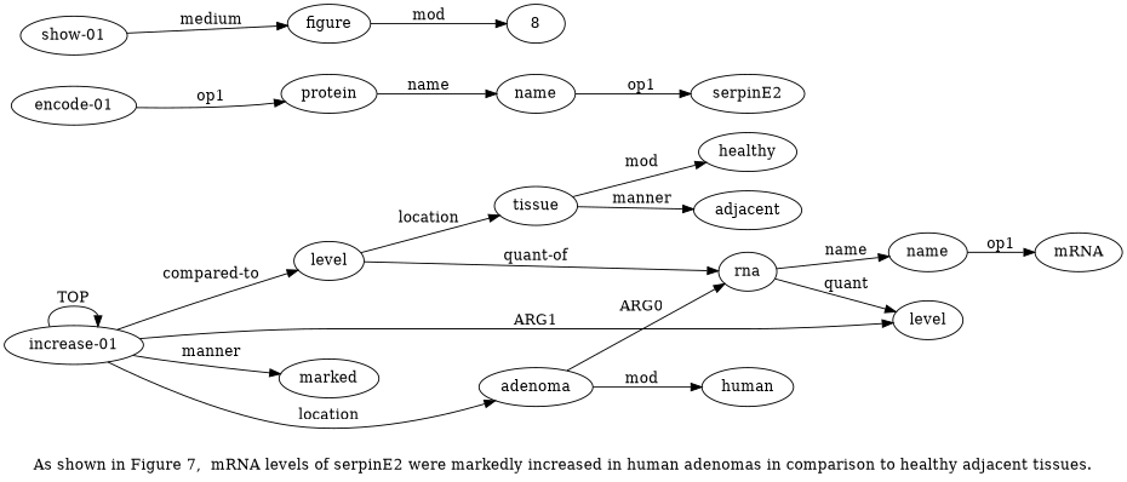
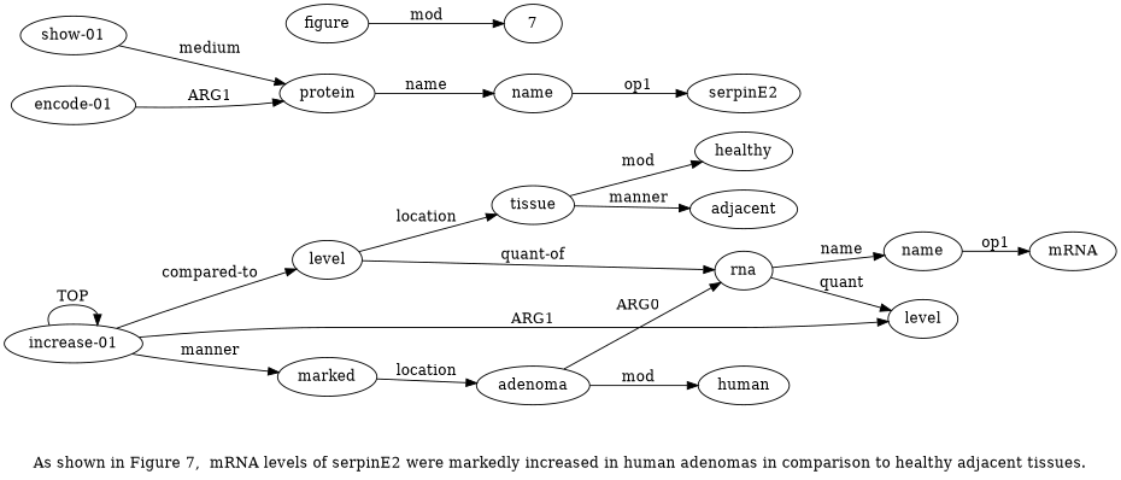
  digraph {
    label="As shown in Figure 7,  mRNA levels of serpinE2 were markedly increased in human adenomas in comparison to healthy adjacent tissues."
    rankdir=LR
    node [color=black gold_ind=-1 gold_label=level test_ind=-1 test_label=level]
    edge [color=black gold_label=mod test_label=mod]
    n1 [gold_ind=15 gold_label=adjacent label=adjacent test_ind=15 test_label=adjacent]
    n2 [gold_ind=14 gold_label=healthy label=healthy test_ind=14 test_label=healthy]
    n3 [gold_label=serpinE2 label=serpinE2 test_label=serpinE2]
    n4 [gold_ind=11 gold_label=figure label=figure test_ind=11 test_label=figure]
-   n5 [gold_label=7 label=8 test_label=7]
+   n5 [gold_label=7 label=7 test_label=7]
    n6 [gold_ind=10 gold_label="show-01" label="show-01" test_ind=10 test_label="show-01"]
    n7 [gold_ind=0 gold_label="increase-01" label="increase-01" test_ind=0 test_label="increase-01"]
    n8 [gold_ind=12 label=level test_ind=12]
    n9 [gold_ind=1 label=level test_ind=1]
    n10 [gold_ind=7 gold_label=marked label=marked test_ind=7 test_label=marked]
    n11 [gold_ind=8 gold_label=adenoma label=adenoma test_ind=8 test_label=adenoma]
    n12 [gold_ind=13 gold_label=tissue label=tissue test_ind=13 test_label=tissue]
    n13 [gold_ind=2 gold_label=rna label=rna test_ind=2 test_label=rna]
    n14 [gold_ind=9 gold_label=human label=human test_ind=9 test_label=human]
    n15 [gold_ind=3 gold_label=name label=name test_ind=3 test_label=name]
    n16 [gold_label=mRNA label=mRNA test_label=mRNA]
    n17 [gold_ind=5 gold_label=protein label=protein test_ind=5 test_label=protein]
    n18 [gold_ind=6 gold_label=name label=name test_ind=6 test_label=name]
    n19 [gold_ind=4 gold_label="encode-01" label="encode-01" test_ind=4 test_label="encode-01"]
    n4 -> n5 [label=mod]
-   n6 -> n4 [gold_label=medium label=medium test_label=medium]
+   n6 -> n17 [gold_label=medium label=medium test_label=medium]
    n7 -> n7 [gold_label=TOP label=TOP test_label=TOP]
    n7 -> n8 [gold_label="compared-to" label="compared-to" test_label="compared-to"]
    n7 -> n9 [gold_label=ARG1 label=ARG1 test_label=ARG1]
    n7 -> n10 [gold_label=manner label=manner test_label=manner]
-   n7 -> n11 [gold_label=location label=location test_label=location]
+   n10 -> n11 [gold_label=location label=location test_label=location]
    n8 -> n12 [gold_label=location label=location test_label=location]
    n8 -> n13 [gold_label="quant-of" label="quant-of" test_label="quant-of"]
    n11 -> n13 [gold_label=ARG0 label=ARG0 test_label=ARG0]
    n11 -> n14 [label=mod]
    n12 -> n1 [label=manner]
    n12 -> n2 [label=mod]
    n13 -> n9 [gold_label=quant label=quant test_label=quant]
    n13 -> n15 [gold_label=name label=name test_label=name]
    n15 -> n16 [gold_label=op1 label=op1 test_label=op1]
    n17 -> n18 [gold_label=name label=name test_label=name]
    n18 -> n3 [gold_label=op1 label=op1 test_label=op1]
-   n19 -> n17 [gold_label=ARG1 label=op1 test_label=ARG1]
+   n19 -> n17 [gold_label=ARG1 label=ARG1 test_label=ARG1]
  }
